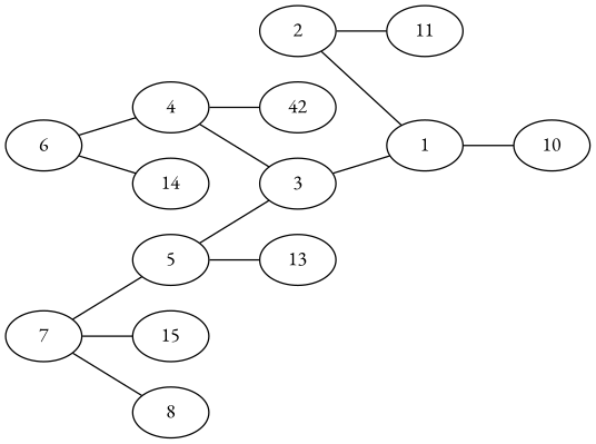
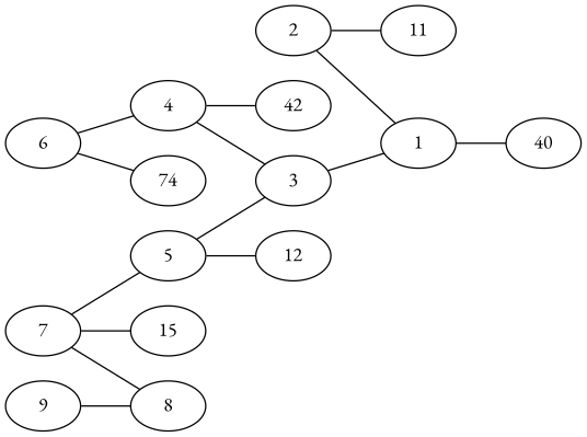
  graph {
    fontname="EB Garamond"
    rankdir=LR
    node [chem=C fontname="EB Garamond"]
    edge [fontname="EB Garamond" valence=1]
-   10 [chem=H]
+   10 [chem=H label=40]
    1
    11 [chem=H]
    2 [chem=Cl]
    3
    4
    n7 [chem=H label=42]
    5
-   13 [chem=H]
+   13 [chem=H label=12]
    6
-   14 [chem=H]
+   14 [chem=H label=74]
    7
    8
    15 [chem=H]
+   9 [chem=F]
    1 -- 10
    2 -- 1
    2 -- 11
    3 -- 1
    4 -- 3 [valence=2]
    4 -- n7
    5 -- 3
    5 -- 13
    6 -- 4
    6 -- 14
    7 -- 5 [valence=2]
    7 -- 8
    7 -- 15
+   9 -- 8
  }
